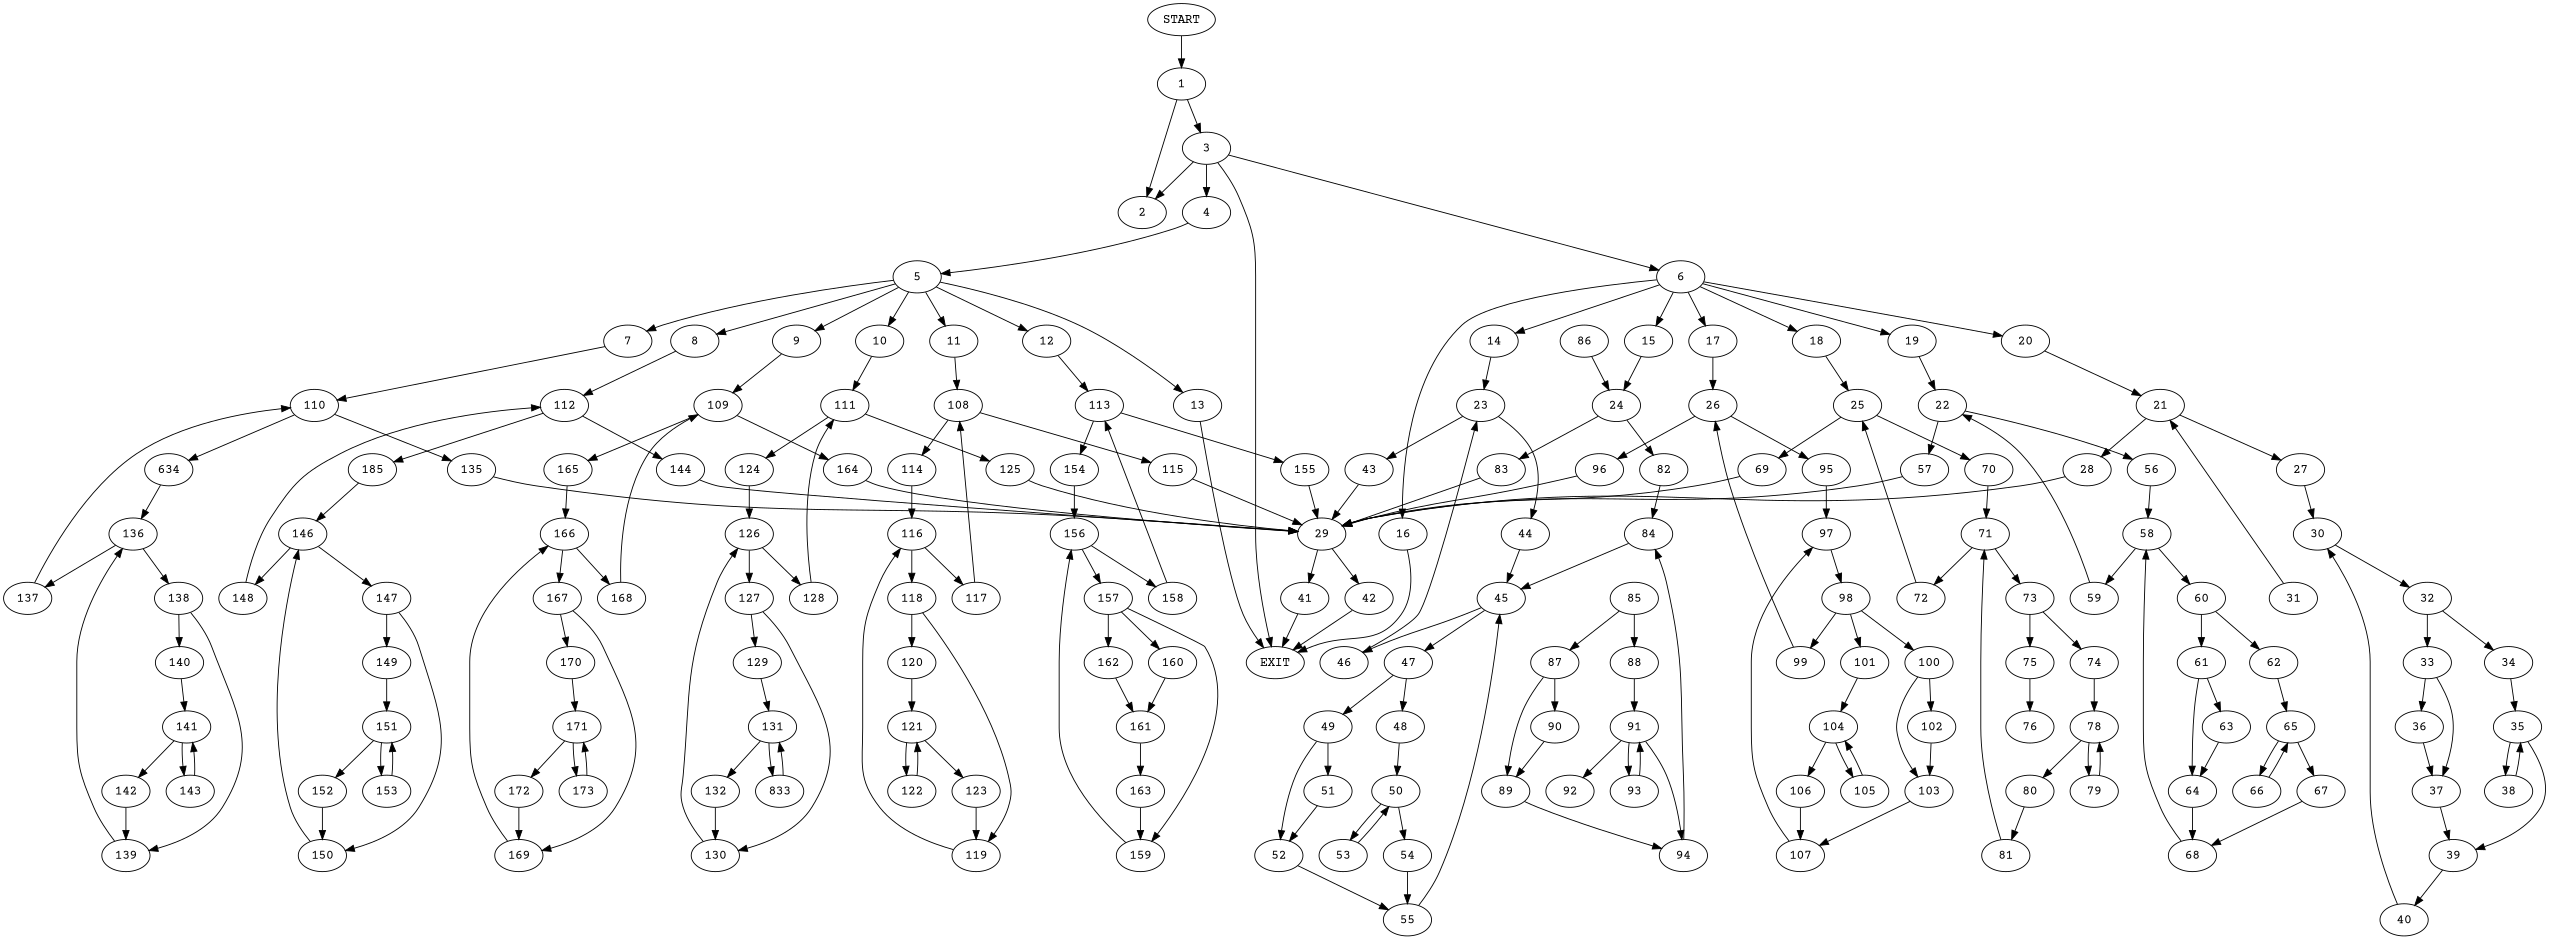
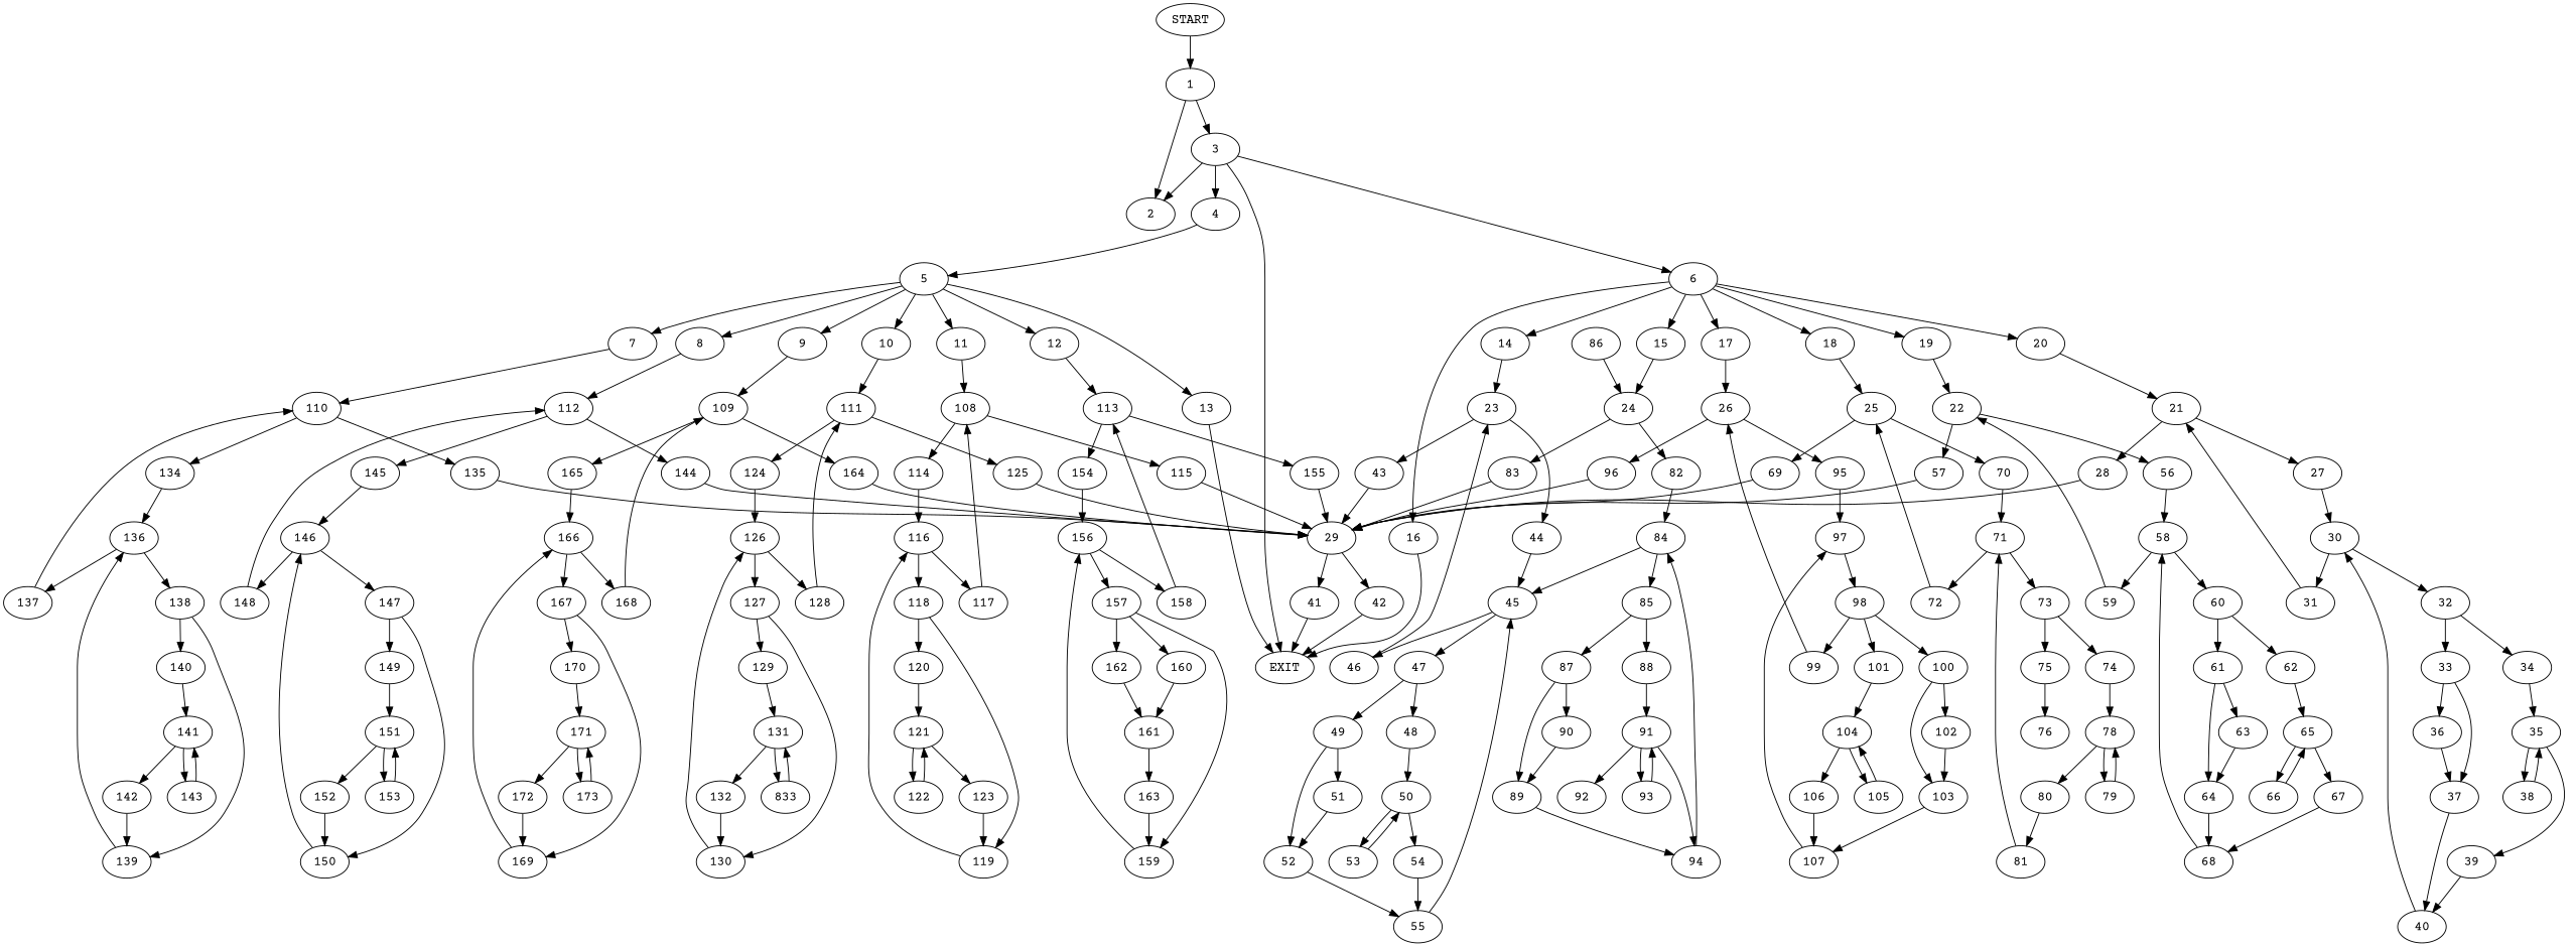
  digraph {
    fontname="Courier Prime"
    node [fontname="Courier Prime"]
    edge [fontname="Courier Prime"]
    n1 [label=START]
    1
    2
    3
    n5 [label=EXIT]
    4
    6
    5
    7
    8
    9
    10
    11
    12
    13
    14
    15
    16
    17
    18
    19
    20
    110
    112
    109
    111
    108
    113
    23
    24
    26
    25
    22
    21
-   134 [label=634]
+   134
    135
    144
-   145 [label=185]
+   145
    164
    165
    124
    125
    114
    115
    154
    155
    43
    44
    82
    83
    95
    96
    69
    70
    56
    57
    27
    28
    30
    29
    58
    45
    84
    71
    97
    31
    32
    41
    42
    33
    34
    36
    37
    35
    40
    38
    39
    46
    47
    48
    49
    50
    51
    52
    53
    54
    55
    59
    60
    61
    62
    63
    64
    65
    68
    66
    67
    72
    73
    74
    75
    78
    76
    79
    80
    81
    85
    87
    88
    86
    89
    90
    91
    94
    92
    93
    98
    99
    100
    101
    102
    103
    104
    107
    105
    106
    116
    166
    136
    126
    146
    156
    117
    118
    119
    120
    121
    122
    123
    127
    128
    129
    130
    131
    132
    n146 [label=833]
    137
    138
    139
    140
    141
    142
    143
    147
    148
    149
    150
    151
    152
    153
    157
    158
    159
    160
    162
    161
    163
    167
    168
    169
    170
    171
    172
    173
    n1 -> 1
    1 -> 2
    1 -> 3
    3 -> 2
    3 -> n5
    3 -> 4
    3 -> 6
    4 -> 5
    6 -> 14
    6 -> 15
    6 -> 16
    6 -> 17
    6 -> 18
    6 -> 19
    6 -> 20
    5 -> 7
    5 -> 8
    5 -> 9
    5 -> 10
    5 -> 11
    5 -> 12
    5 -> 13
    7 -> 110
    8 -> 112
    9 -> 109
    10 -> 111
    11 -> 108
    12 -> 113
    13 -> n5
    14 -> 23
    15 -> 24
    16 -> n5
    17 -> 26
    18 -> 25
    19 -> 22
    20 -> 21
    110 -> 134
    110 -> 135
    112 -> 144
    112 -> 145
    109 -> 164
    109 -> 165
    111 -> 124
    111 -> 125
    108 -> 114
    108 -> 115
    113 -> 154
    113 -> 155
    23 -> 43
    23 -> 44
    24 -> 82
    24 -> 83
    26 -> 95
    26 -> 96
    25 -> 69
    25 -> 70
    22 -> 56
    22 -> 57
    21 -> 27
    21 -> 28
    134 -> 136
    135 -> 29
    144 -> 29
    145 -> 146
    164 -> 29
    165 -> 166
    124 -> 126
    125 -> 29
    114 -> 116
    115 -> 29
    154 -> 156
    155 -> 29
    43 -> 29
    44 -> 45
    82 -> 84
    83 -> 29
    95 -> 97
    96 -> 29
    69 -> 29
    70 -> 71
    56 -> 58
    57 -> 29
    27 -> 30
    28 -> 29
+   30 -> 31
    30 -> 32
    29 -> 41
    29 -> 42
    58 -> 59
    58 -> 60
    45 -> 46
    45 -> 47
    84 -> 45
+   84 -> 85
    71 -> 72
    71 -> 73
    97 -> 98
    31 -> 21
    32 -> 33
    32 -> 34
    41 -> n5
    42 -> n5
    33 -> 36
    33 -> 37
    34 -> 35
    36 -> 37
-   37 -> 39
+   37 -> 40
    35 -> 38
    35 -> 39
    40 -> 30
    38 -> 35
    39 -> 40
    46 -> 23
    47 -> 48
    47 -> 49
    48 -> 50
    49 -> 51
    49 -> 52
    50 -> 53
    50 -> 54
    51 -> 52
    52 -> 55
    53 -> 50
    54 -> 55
    55 -> 45
    59 -> 22
    60 -> 61
    60 -> 62
    61 -> 63
    61 -> 64
    62 -> 65
    63 -> 64
    64 -> 68
    65 -> 66
    65 -> 67
    68 -> 58
    66 -> 65
    67 -> 68
    72 -> 25
    73 -> 74
    73 -> 75
    74 -> 78
    75 -> 76
    78 -> 79
    78 -> 80
    79 -> 78
    80 -> 81
    81 -> 71
    85 -> 87
    85 -> 88
    87 -> 89
    87 -> 90
    88 -> 91
    86 -> 24
    89 -> 94
    90 -> 89
    91 -> 94
    91 -> 92
    91 -> 93
    94 -> 84
    93 -> 91
    98 -> 99
    98 -> 100
    98 -> 101
    99 -> 26
    100 -> 102
    100 -> 103
    101 -> 104
    102 -> 103
    103 -> 107
    104 -> 105
    104 -> 106
    107 -> 97
    105 -> 104
    106 -> 107
    116 -> 117
    116 -> 118
    166 -> 167
    166 -> 168
    136 -> 137
    136 -> 138
    126 -> 127
    126 -> 128
    146 -> 147
    146 -> 148
    156 -> 157
    156 -> 158
    117 -> 108
    118 -> 119
    118 -> 120
    119 -> 116
    120 -> 121
    121 -> 122
    121 -> 123
    122 -> 121
    123 -> 119
    127 -> 129
    127 -> 130
    128 -> 111
    129 -> 131
    130 -> 126
    131 -> 132
    131 -> n146
    132 -> 130
    n146 -> 131
    137 -> 110
    138 -> 139
    138 -> 140
    139 -> 136
    140 -> 141
    141 -> 142
    141 -> 143
    142 -> 139
    143 -> 141
    147 -> 149
    147 -> 150
    148 -> 112
    149 -> 151
    150 -> 146
    151 -> 152
    151 -> 153
    152 -> 150
    153 -> 151
    157 -> 159
    157 -> 160
    157 -> 162
    158 -> 113
    159 -> 156
    160 -> 161
    162 -> 161
    161 -> 163
    163 -> 159
    167 -> 169
    167 -> 170
    168 -> 109
    169 -> 166
    170 -> 171
    171 -> 172
    171 -> 173
    172 -> 169
    173 -> 171
  }
